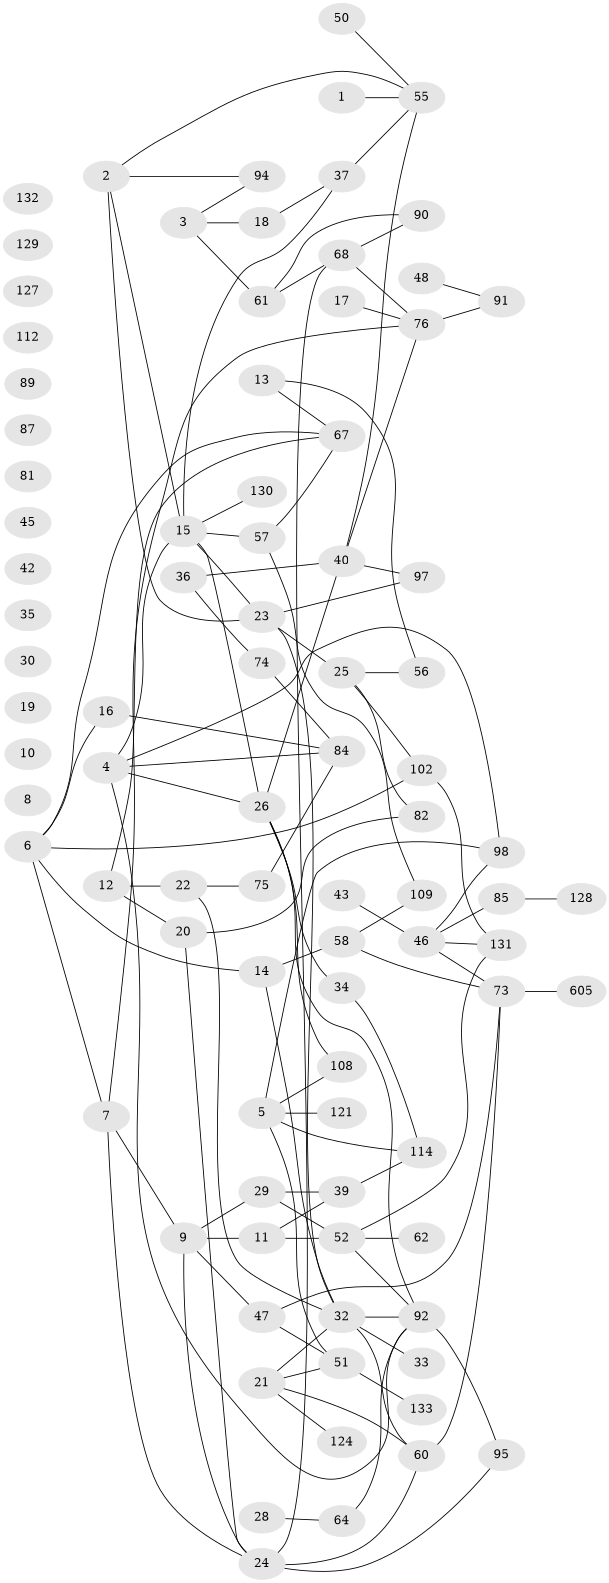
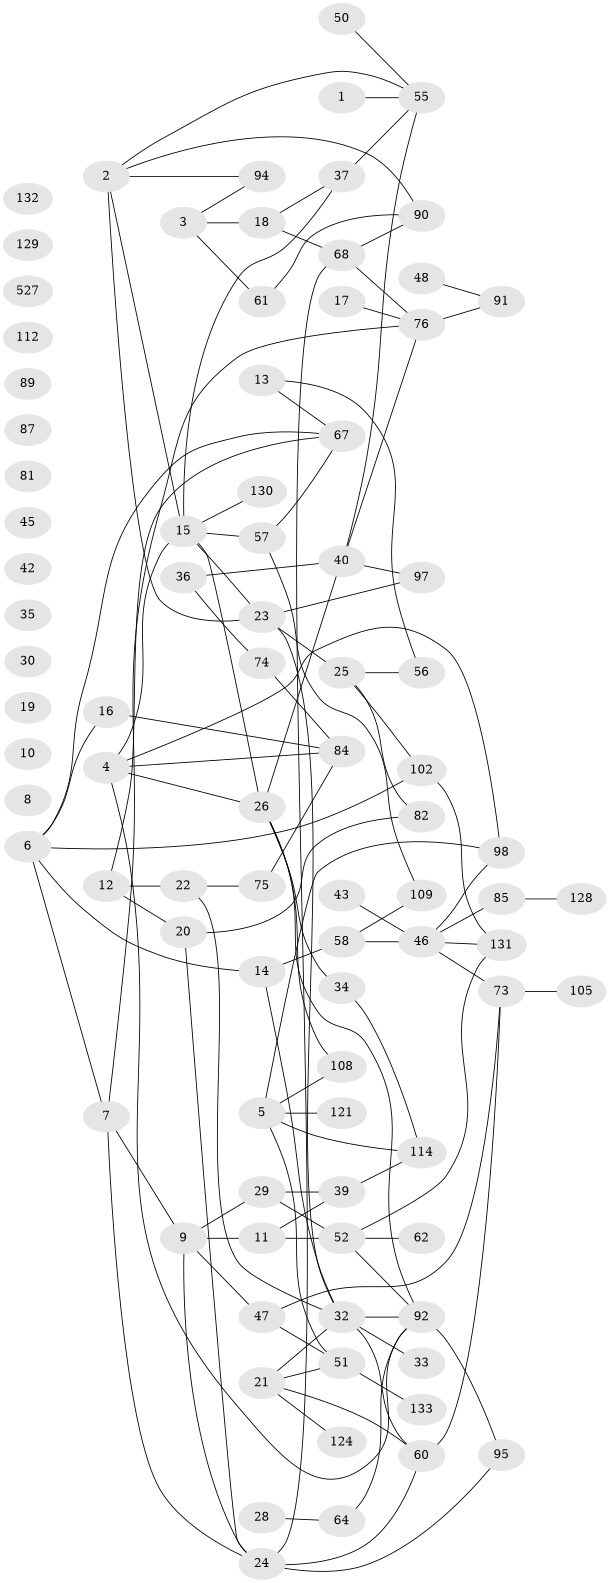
  graph {
    rankdir=LR
    node [color=gray90 style=filled]
    55 [super="+125"]
    1
    2 [super="+69"]
    15 [super="+70"]
    23
    90 [super="+120"]
    94 [super="+106"]
    26 [super="+117"]
    37 [super="+101"]
    57
    130
    32 [super="+111"]
    25 [super="+41"]
    97
    3 [super="+38"]
    18 [super="+53"]
    61 [super="+115"]
    68 [super="+80"]
    4 [super="+31"]
    84 [super="+119"]
    92 [super="+122"]
    98 [super="+113"]
    108
    34 [super="+107"]
    40 [super="+134"]
    95
    5 [super="+110"]
    51 [super="+62"]
    114
    121
    133
    6 [super="+99"]
    7 [super="+49"]
    14 [super="+86"]
    16
    67 [super="+93"]
    102
    9 [super="+27"]
    24 [super="+44"]
    76 [super="+83"]
    58 [super="+59"]
    131
    11 [super="+71"]
    29
    47 [super="+66"]
    60 [super="+123"]
    91
    8
    39 [super="+54"]
    52 [super="+79"]
    73 [super="+103"]
    10
    n53 [label=62]
    20 [super="+78"]
    82
    12
    22
    75
    56 [super="+135"]
    13
    33 [super="+116"]
    109
    17
    19
    21 [super="+77"]
    124
    64 [super="+96"]
    28
    30
    35
    36
    74
    42
    46 [super="+65"]
    85 [super="+104"]
    43
    45
-   105 [label=605]
+   105
    128
    48 [super="+118"]
    50
    81
    87
    89
    112
-   127
+   127 [label=527]
    129
    132
    1 -- 55
    2 -- 55
    2 -- 15
    2 -- 23
+   2 -- 90
    2 -- 94
    15 -- 23
    15 -- 26
    15 -- 37
    15 -- 57
    15 -- 130
    23 -- 32
    23 -- 25
    23 -- 97
    26 -- 92
    26 -- 108
    26 -- 34
    26 -- 40
    37 -- 55
    57 -- 67
    57 -- 109
    32 -- 92
    32 -- 60
    32 -- 33
    25 -- 102
    25 -- 82
    25 -- 56
    3 -- 94
    3 -- 18
    3 -- 61
    18 -- 37
    61 -- 90
-   61 -- 68
+   18 -- 68
    68 -- 90
    68 -- 76
    4 -- 15
    4 -- 26
    4 -- 84
    4 -- 92
    4 -- 98
    92 -- 95
    34 -- 114
    40 -- 55
    40 -- 97
    40 -- 76
    5 -- 98
    5 -- 108
    5 -- 51
    5 -- 114
    5 -- 121
    51 -- 133
    6 -- 7
    6 -- 14
    6 -- 16
    6 -- 67
    6 -- 102
    7 -- 9
    7 -- 24
    7 -- 76
    14 -- 32
    14 -- 58
    16 -- 84
    102 -- 131
    9 -- 24
    9 -- 11
    9 -- 29
    9 -- 47
    24 -- 68
    24 -- 95
    24 -- 60
    76 -- 91
-   58 -- 73
+   58 -- 46
    58 -- 109
    11 -- 39
    11 -- 52
    29 -- 39
    29 -- 52
    47 -- 51
    47 -- 73
    60 -- 73
    39 -- 114
    52 -- 92
    52 -- 131
    52 -- n53
    73 -- 105
    20 -- 24
    20 -- 82
    12 -- 67
    12 -- 20
    12 -- 22
    22 -- 32
    22 -- 75
    75 -- 84
    13 -- 67
    13 -- 56
    17 -- 76
    21 -- 32
    21 -- 51
    21 -- 60
    21 -- 124
    64 -- 92
    28 -- 64
    36 -- 40
    36 -- 74
    74 -- 84
    46 -- 98
    46 -- 131
    46 -- 73 [weight=2]
    46 -- 85
    85 -- 128
    43 -- 46
    48 -- 91
    50 -- 55
  }
